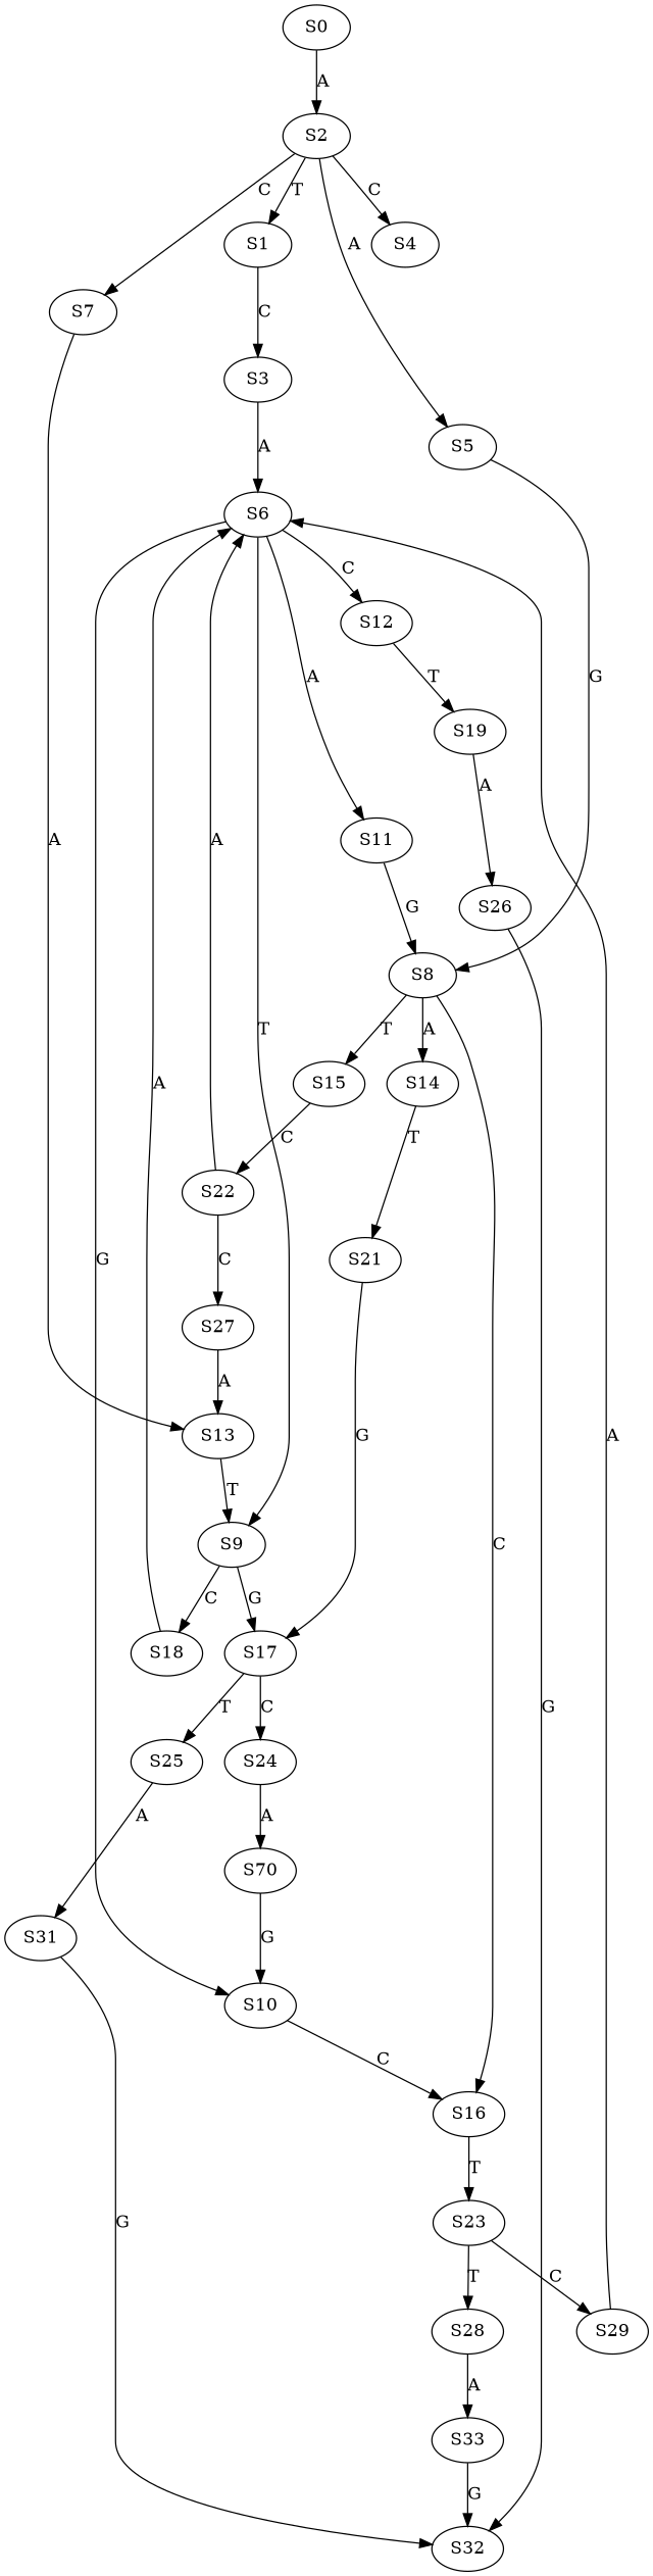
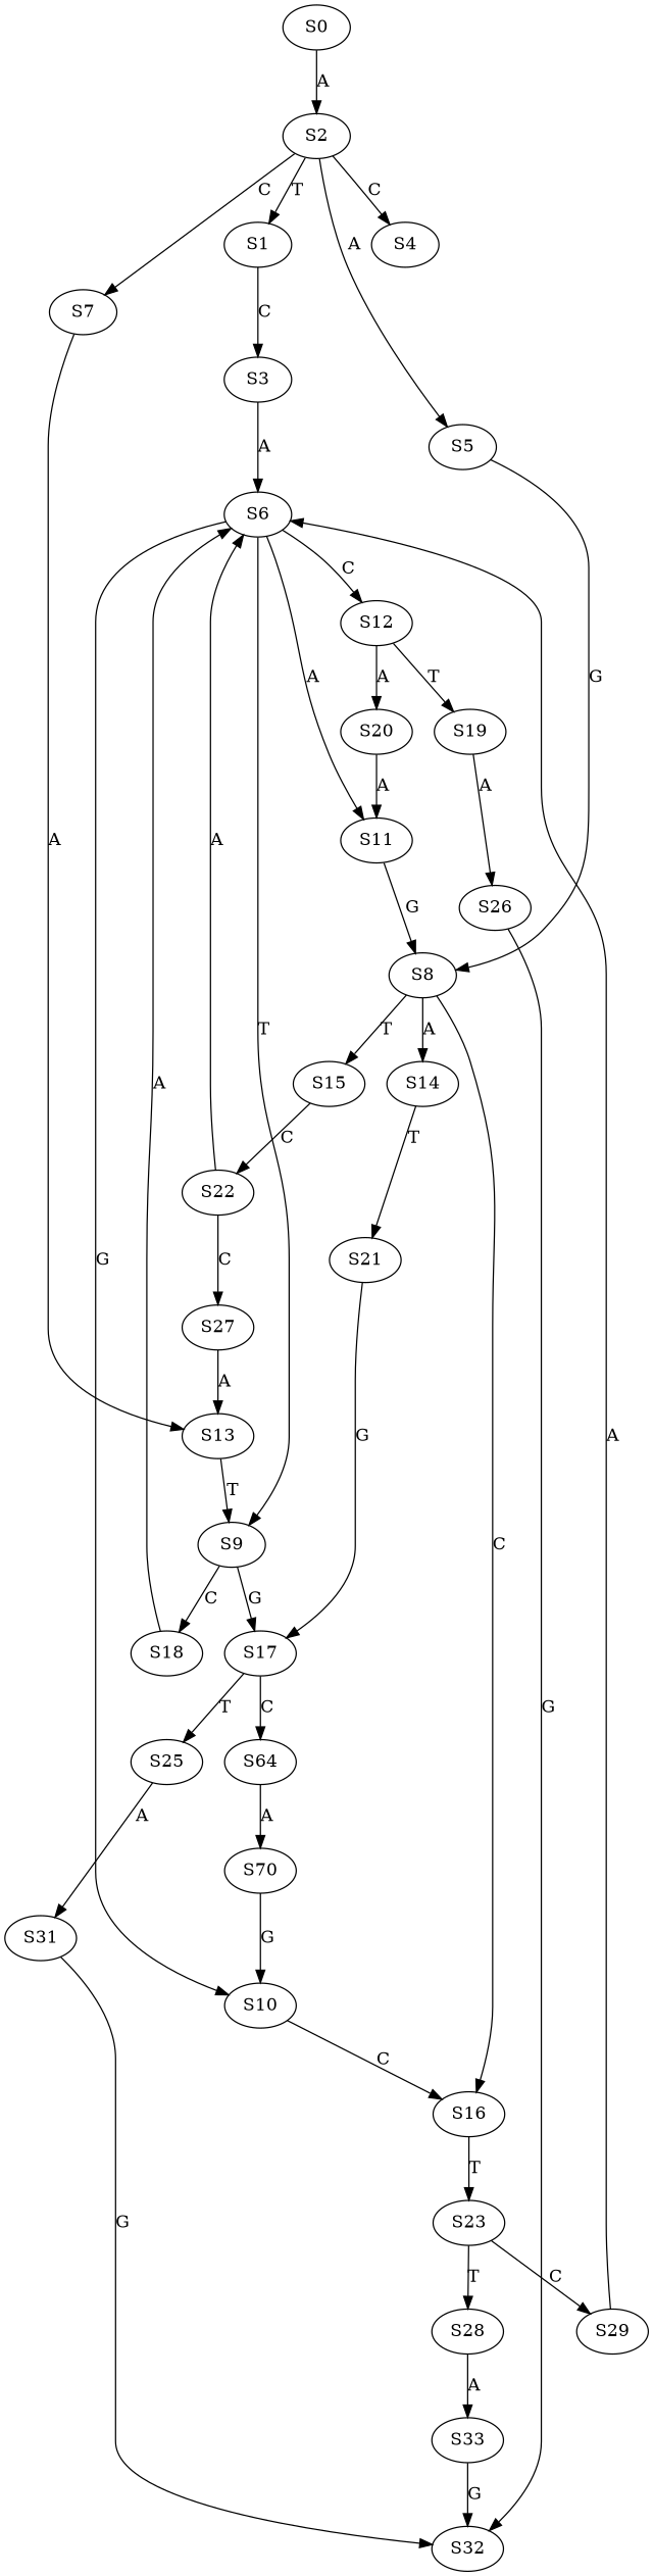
  strict digraph {
    S0
    S2
    S1
    S3
    S4
    S5
    S7
    S6
    S8
    S9
    S10
    S11
    S12
    S13
    S14
    S15
    S16
    S17
    S18
    S19
+   S20
    S21
    S22
    S23
-   S24
+   S24 [label=S64]
    S25
    S26
    S27
    S28
    S29
    n31 [label=S70]
    S31
    S32
    S33
    S0 -> S2 [label=A]
    S2 -> S1 [label=T]
    S2 -> S4 [label=C]
    S2 -> S5 [label=A]
    S2 -> S7 [label=C]
    S1 -> S3 [label=C]
    S3 -> S6 [label=A]
    S5 -> S8 [label=G]
    S7 -> S13 [label=A]
    S6 -> S9 [label=T]
    S6 -> S10 [label=G]
    S6 -> S11 [label=A]
    S6 -> S12 [label=C]
    S8 -> S14 [label=A]
    S8 -> S15 [label=T]
    S8 -> S16 [label=C]
    S9 -> S17 [label=G]
    S9 -> S18 [label=C]
    S10 -> S16 [label=C]
    S11 -> S8 [label=G]
    S12 -> S19 [label=T]
+   S12 -> S20 [label=A]
    S13 -> S9 [label=T]
    S14 -> S21 [label=T]
    S15 -> S22 [label=C]
    S16 -> S23 [label=T]
    S17 -> S24 [label=C]
    S17 -> S25 [label=T]
    S18 -> S6 [label=A]
    S19 -> S26 [label=A]
+   S20 -> S11 [label=A]
    S21 -> S17 [label=G]
    S22 -> S6 [label=A]
    S22 -> S27 [label=C]
    S23 -> S28 [label=T]
    S23 -> S29 [label=C]
    S24 -> n31 [label=A]
    S25 -> S31 [label=A]
    S26 -> S32 [label=G]
    S27 -> S13 [label=A]
    S28 -> S33 [label=A]
    S29 -> S6 [label=A]
    n31 -> S10 [label=G]
    S31 -> S32 [label=G]
    S33 -> S32 [label=G]
  }
